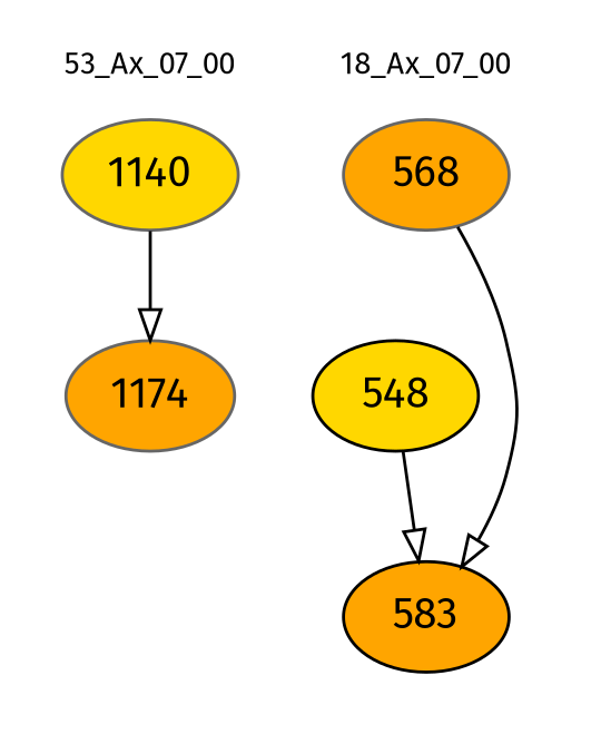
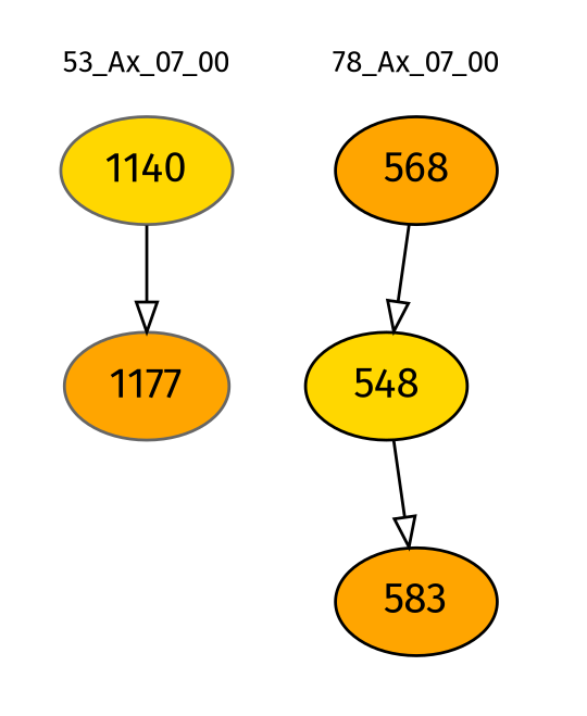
  digraph {
    fontname="Fira Sans"
    node [color=black fillcolor=orange fontname="Fira Sans" style=filled]
    edge [arrowhead=onormal color=black fontname="Fira Sans"]
    n1 [color=gray40 fillcolor=gold label=1140]
-   n2 [color=gray40 label=1174]
-   n3 [color=gray40 label=568]
+   n2 [color=gray40 label=1177]
+   n3 [label=568]
    n4 [fillcolor=gold label=548]
    n5 [label=583]
    subgraph cluster_1 {
      color=white
      fontsize=10
      label="53_Ax_07_00"
      n1
      n2
    }
    subgraph cluster_2 {
      color=white
      fontsize=10
-     label="18_Ax_07_00"
+     label="78_Ax_07_00"
      n3
      n4
      n5
    }
    n1 -> n2
-   n3 -> n5
+   n3 -> n4
    n4 -> n5
  }
